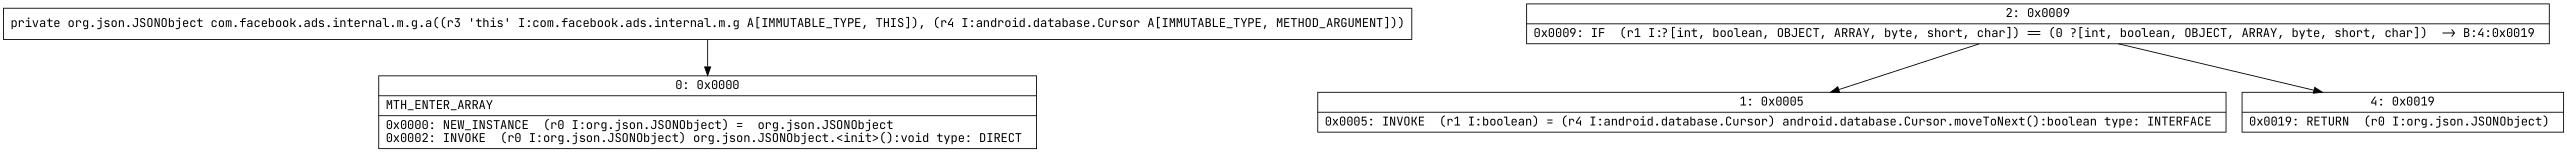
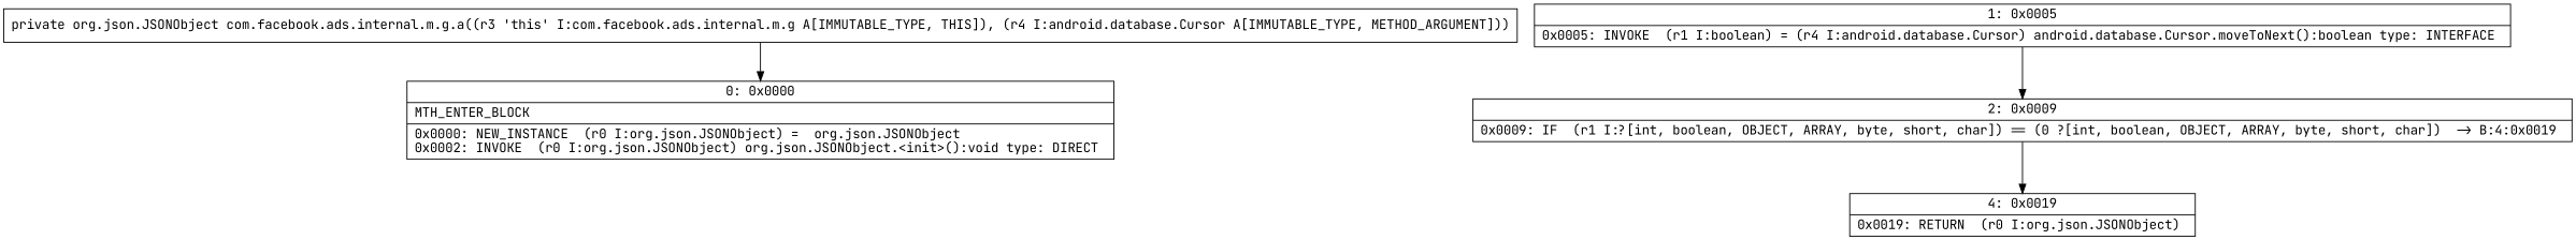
  digraph {
    fontname="JetBrains Mono"
    node [fontname="JetBrains Mono" shape=record]
    edge [fontname="JetBrains Mono"]
-   n1 [label="{0\:\ 0x0000|MTH_ENTER_ARRAY\l|0x0000: NEW_INSTANCE  (r0 I:org.json.JSONObject) =  org.json.JSONObject \l0x0002: INVOKE  (r0 I:org.json.JSONObject) org.json.JSONObject.\<init\>():void type: DIRECT \l}"]
+   n1 [label="{0\:\ 0x0000|MTH_ENTER_BLOCK\l|0x0000: NEW_INSTANCE  (r0 I:org.json.JSONObject) =  org.json.JSONObject \l0x0002: INVOKE  (r0 I:org.json.JSONObject) org.json.JSONObject.\<init\>():void type: DIRECT \l}"]
    n2 [label="{1\:\ 0x0005|0x0005: INVOKE  (r1 I:boolean) = (r4 I:android.database.Cursor) android.database.Cursor.moveToNext():boolean type: INTERFACE \l}"]
    n3 [label="{2\:\ 0x0009|0x0009: IF  (r1 I:?[int, boolean, OBJECT, ARRAY, byte, short, char]) == (0 ?[int, boolean, OBJECT, ARRAY, byte, short, char])  \-\> B:4:0x0019 \l}"]
    n4 [label="{4\:\ 0x0019|0x0019: RETURN  (r0 I:org.json.JSONObject) \l}"]
    n5 [label="{private org.json.JSONObject com.facebook.ads.internal.m.g.a((r3 'this' I:com.facebook.ads.internal.m.g A[IMMUTABLE_TYPE, THIS]), (r4 I:android.database.Cursor A[IMMUTABLE_TYPE, METHOD_ARGUMENT])) }"]
-   n3 -> n2
+   n2 -> n3
    n3 -> n4
    n5 -> n1
  }
